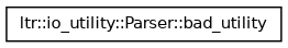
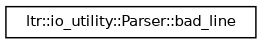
  digraph {
    rankdir=LR
-   n1 [color=black fillcolor=white fontname=Helvetica fontsize=10 height=0.2 label="ltr::io_utility::Parser::bad_utility" shape=record style=filled width=0.4]
+   n1 [color=black fillcolor=white fontname=Helvetica fontsize=10 height=0.2 label="ltr::io_utility::Parser::bad_line" shape=record style=filled width=0.4]
  }
